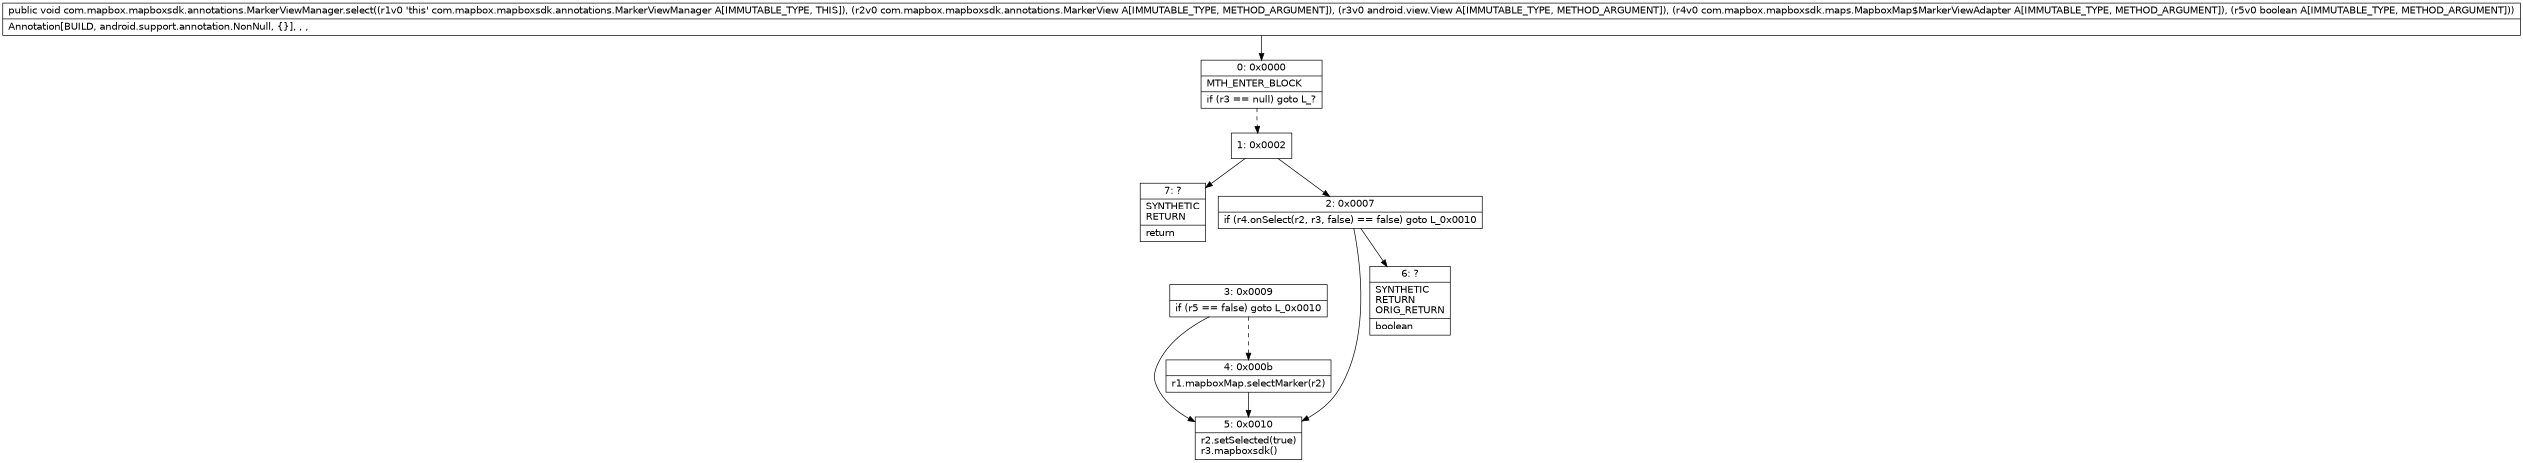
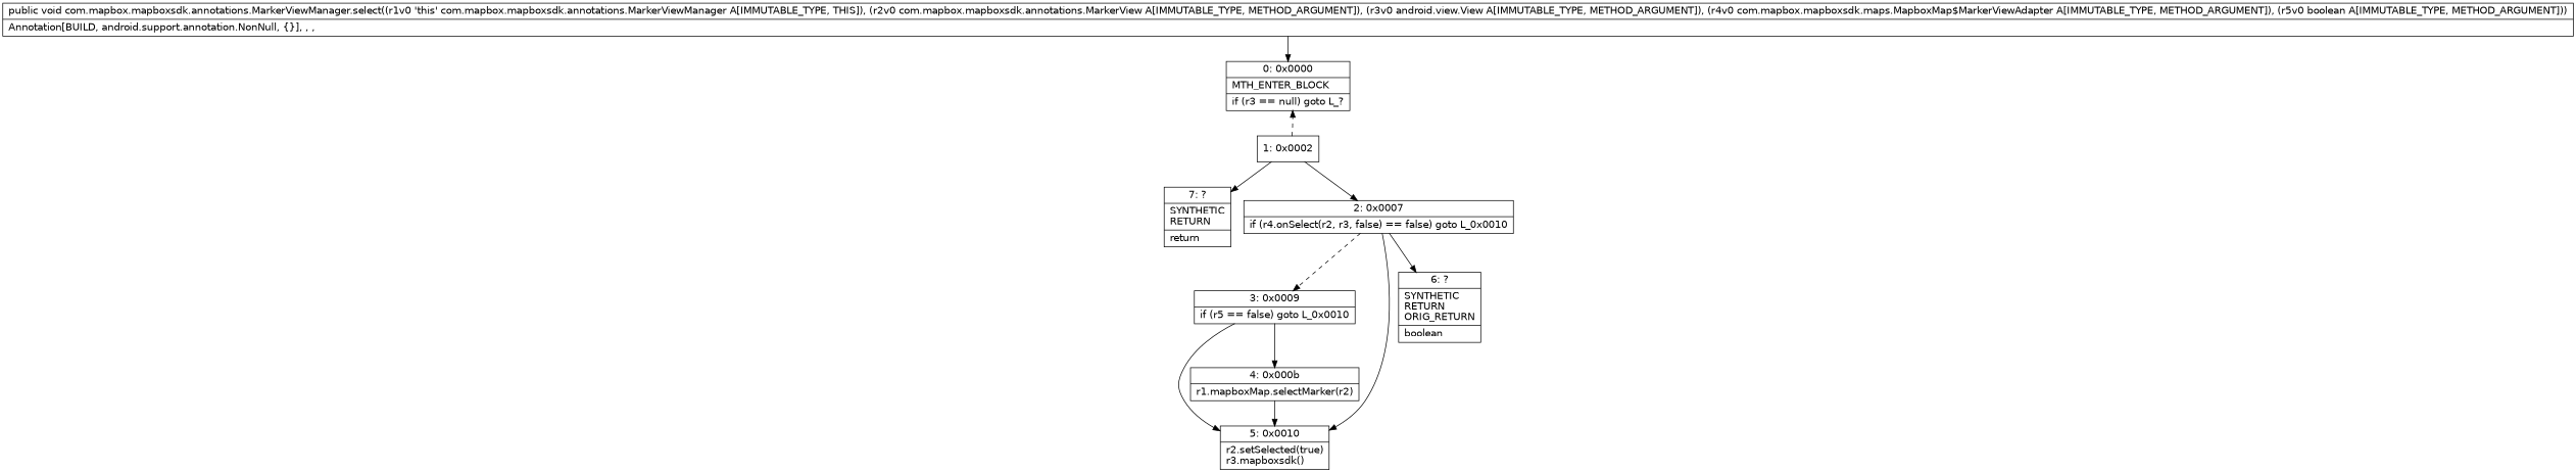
  digraph {
    fontname="DejaVu Sans"
    node [fontname="DejaVu Sans" shape=record]
    edge [fontname="DejaVu Sans"]
    n1 [label="{0\:\ 0x0000|MTH_ENTER_BLOCK\l|if (r3 == null) goto L_?\l}"]
    n2 [label="{1\:\ 0x0002}"]
    n3 [label="{7\:\ ?|SYNTHETIC\lRETURN\l|return\l}"]
    n4 [label="{2\:\ 0x0007|if (r4.onSelect(r2, r3, false) == false) goto L_0x0010\l}"]
    n5 [label="{3\:\ 0x0009|if (r5 == false) goto L_0x0010\l}"]
    n6 [label="{5\:\ 0x0010|r2.setSelected(true)\lr3.mapboxsdk()\l}"]
    n7 [label="{6\:\ ?|SYNTHETIC\lRETURN\lORIG_RETURN\l|boolean\l}"]
    n8 [label="{4\:\ 0x000b|r1.mapboxMap.selectMarker(r2)\l}"]
    n9 [label="{public void com.mapbox.mapboxsdk.annotations.MarkerViewManager.select((r1v0 'this' com.mapbox.mapboxsdk.annotations.MarkerViewManager A[IMMUTABLE_TYPE, THIS]), (r2v0 com.mapbox.mapboxsdk.annotations.MarkerView A[IMMUTABLE_TYPE, METHOD_ARGUMENT]), (r3v0 android.view.View A[IMMUTABLE_TYPE, METHOD_ARGUMENT]), (r4v0 com.mapbox.mapboxsdk.maps.MapboxMap$MarkerViewAdapter A[IMMUTABLE_TYPE, METHOD_ARGUMENT]), (r5v0 boolean A[IMMUTABLE_TYPE, METHOD_ARGUMENT]))  | Annotation[BUILD, android.support.annotation.NonNull, \{\}], , , \l}"]
-   n1 -> n2 [style=dashed]
+   n2 -> n1 [style=dashed]
    n2 -> n3
    n2 -> n4
+   n4 -> n5 [style=dashed]
    n4 -> n6
    n4 -> n7
    n5 -> n6
-   n5 -> n8 [style=dashed]
+   n5 -> n8 [style=solid]
    n8 -> n6
    n9 -> n1
  }
